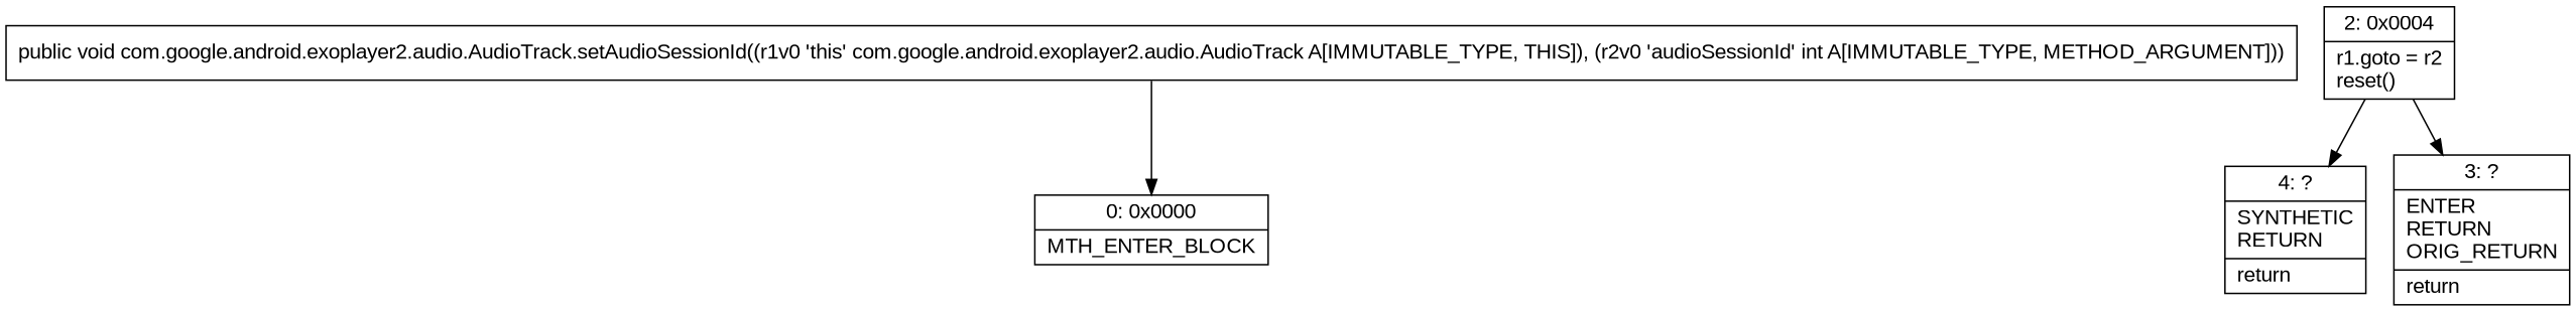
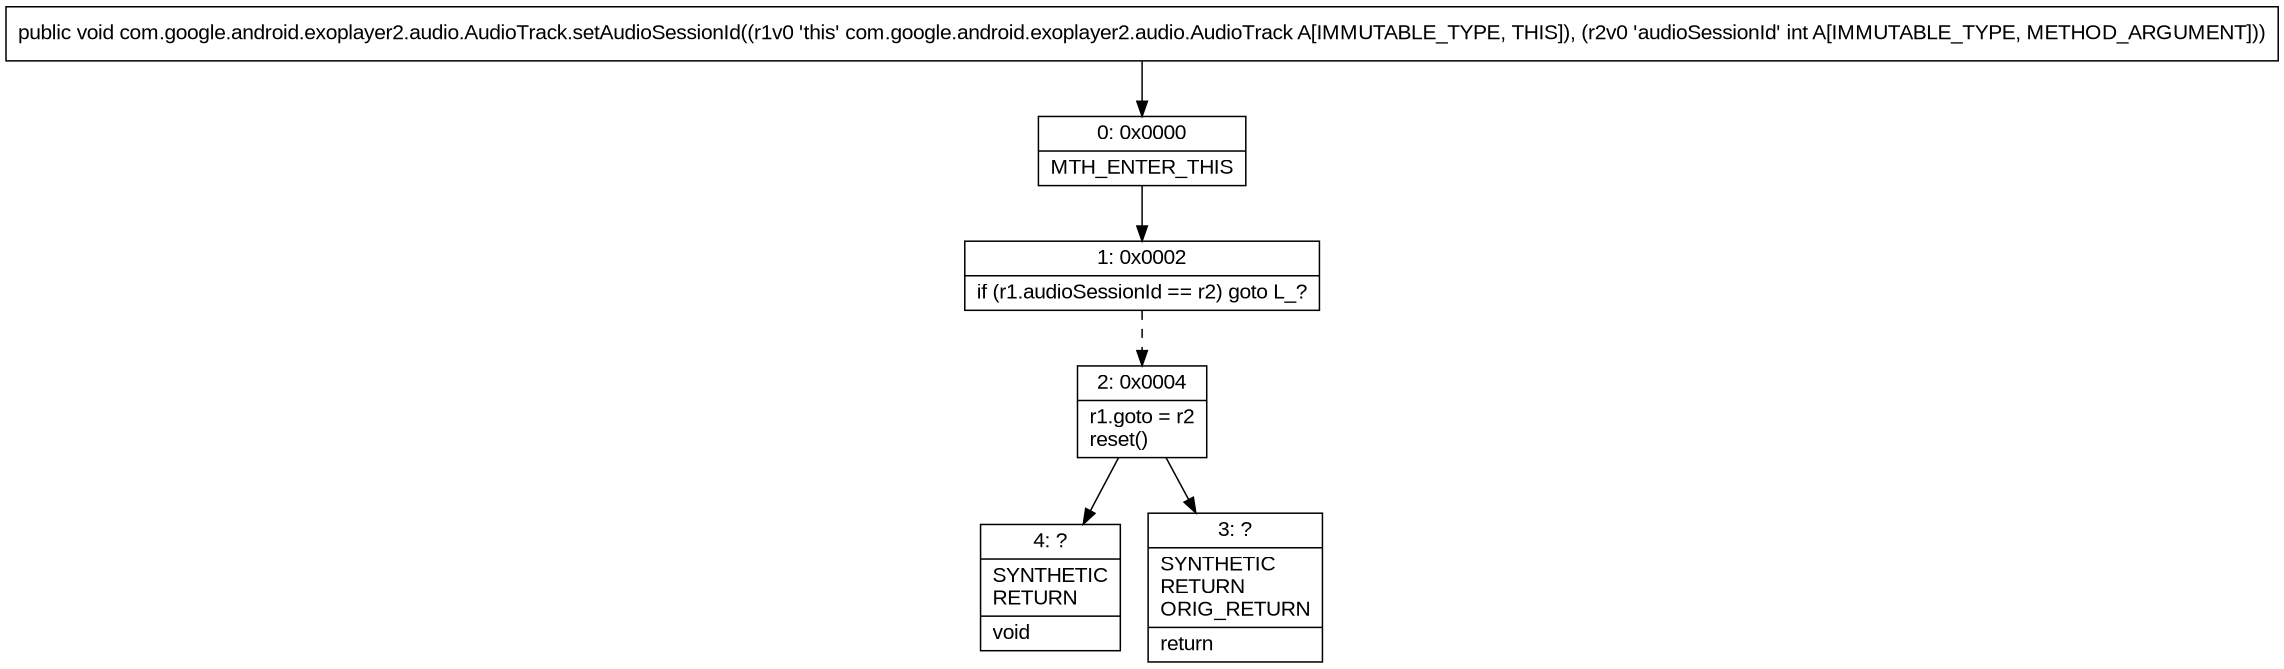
  digraph {
    fontname="Liberation Sans"
    node [fontname="Liberation Sans" shape=record]
    edge [fontname="Liberation Sans"]
-   n1 [label="{0\:\ 0x0000|MTH_ENTER_BLOCK\l}"]
+   n1 [label="{0\:\ 0x0000|MTH_ENTER_THIS\l}"]
+   n2 [label="{1\:\ 0x0002|if (r1.audioSessionId == r2) goto L_?\l}"]
    n3 [label="{2\:\ 0x0004|r1.goto = r2\lreset()\l}"]
-   n4 [label="{4\:\ ?|SYNTHETIC\lRETURN\l|return\l}"]
-   n5 [label="{3\:\ ?|ENTER\lRETURN\lORIG_RETURN\l|return\l}"]
+   n4 [label="{4\:\ ?|SYNTHETIC\lRETURN\l|void\l}"]
+   n5 [label="{3\:\ ?|SYNTHETIC\lRETURN\lORIG_RETURN\l|return\l}"]
    n6 [label="{public void com.google.android.exoplayer2.audio.AudioTrack.setAudioSessionId((r1v0 'this' com.google.android.exoplayer2.audio.AudioTrack A[IMMUTABLE_TYPE, THIS]), (r2v0 'audioSessionId' int A[IMMUTABLE_TYPE, METHOD_ARGUMENT])) }"]
+   n1 -> n2
+   n2 -> n3 [style=dashed]
    n3 -> n4
    n3 -> n5
    n6 -> n1
  }
